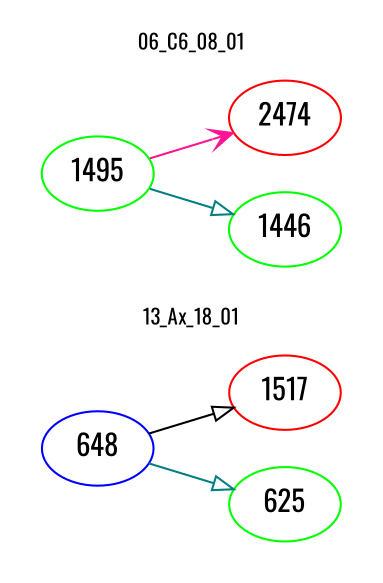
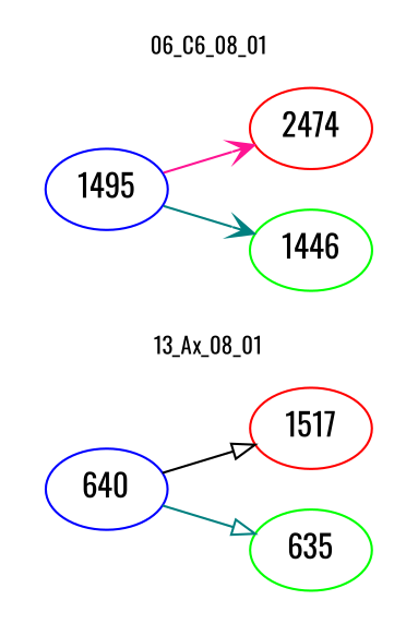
  digraph {
    fontname=Oswald
    rankdir=LR
    node [color=blue fontname=Oswald]
    edge [arrowhead=onormal color=teal fontname=Oswald]
-   n1 [label=648]
-   n2 [color=green label=625]
+   n1 [label=640]
+   n2 [color=green label=635]
    n3 [color=red label=1517]
-   n4 [color=green label=1495]
+   n4 [label=1495]
    n5 [color=green label=1446]
    n6 [color=red label=2474]
    subgraph cluster_1 {
      color=white
      fontsize=10
-     label="13_Ax_18_01"
+     label="13_Ax_08_01"
      n1
      n2
      n3
    }
    subgraph cluster_2 {
      color=white
      fontsize=10
      label="06_C6_08_01"
      n4
      n5
      n6
    }
    n1 -> n2
    n1 -> n3 [color=black]
-   n4 -> n5
+   n4 -> n5 [arrowhead=vee]
    n4 -> n6 [arrowhead=vee color=deeppink]
  }
